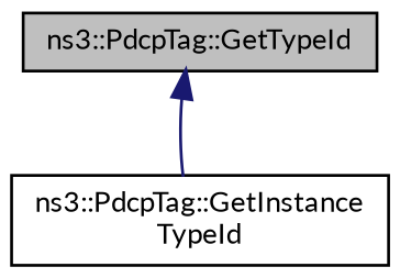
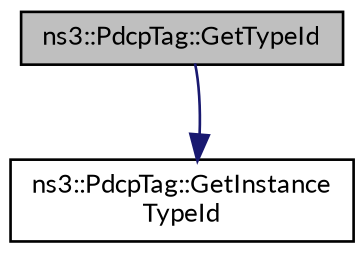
  digraph {
    rankdir=TB
    fontname=Lato
    node [color=black fontname=Lato fontsize=10 shape=record style=filled]
    n1 [fillcolor=grey75 fontcolor=black height=0.2 label="ns3::PdcpTag::GetTypeId" width=0.4]
    n2 [fillcolor=white height=0.2 label="ns3::PdcpTag::GetInstance\lTypeId" width=0.4]
-   n1 -> n2 [color=midnightblue dir=back fontname=Lato fontsize=10 labelfontname=Helvetica labelfontsize=10 style=solid]
+   n2 -> n1 [color=midnightblue dir=back fontname=Lato fontsize=10 labelfontname=Helvetica labelfontsize=10 style=solid]
  }
